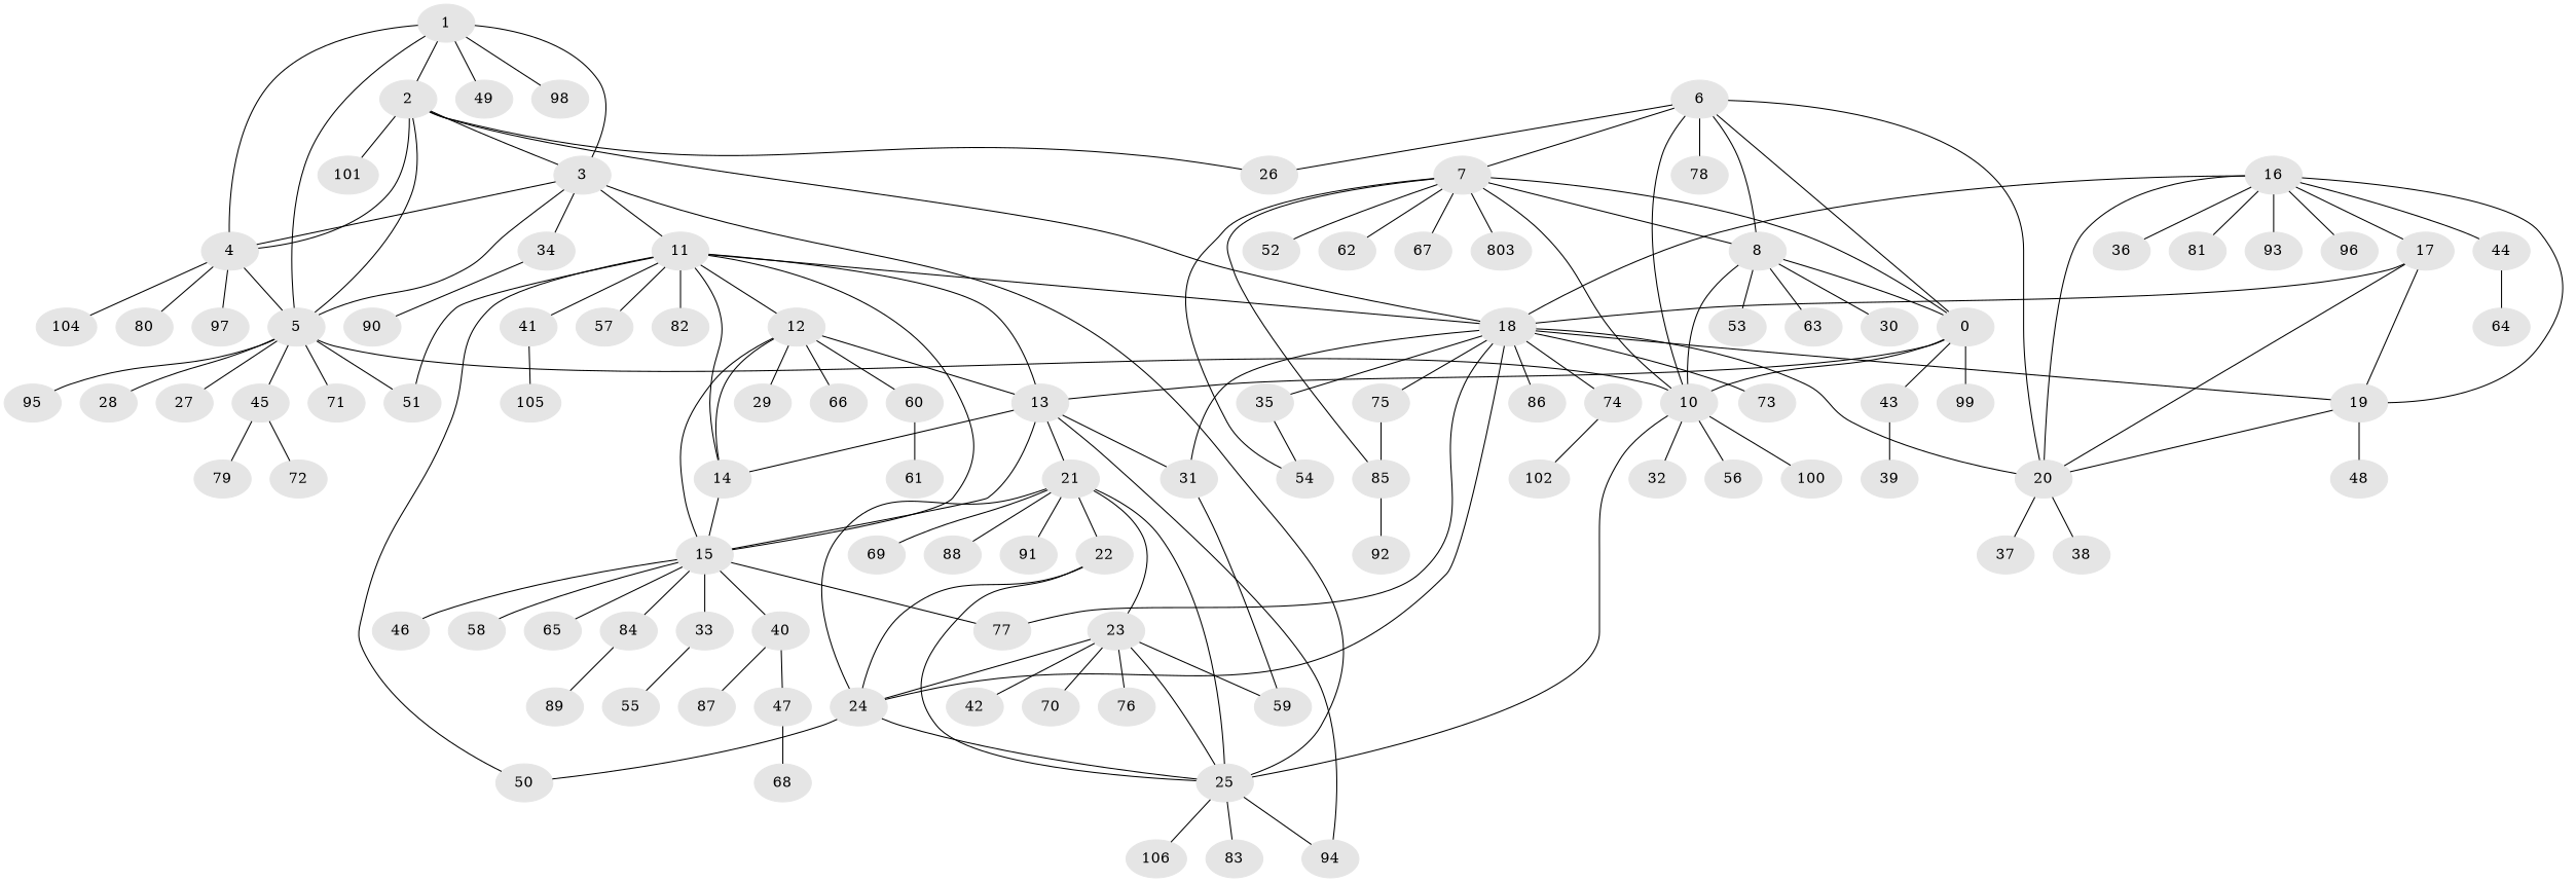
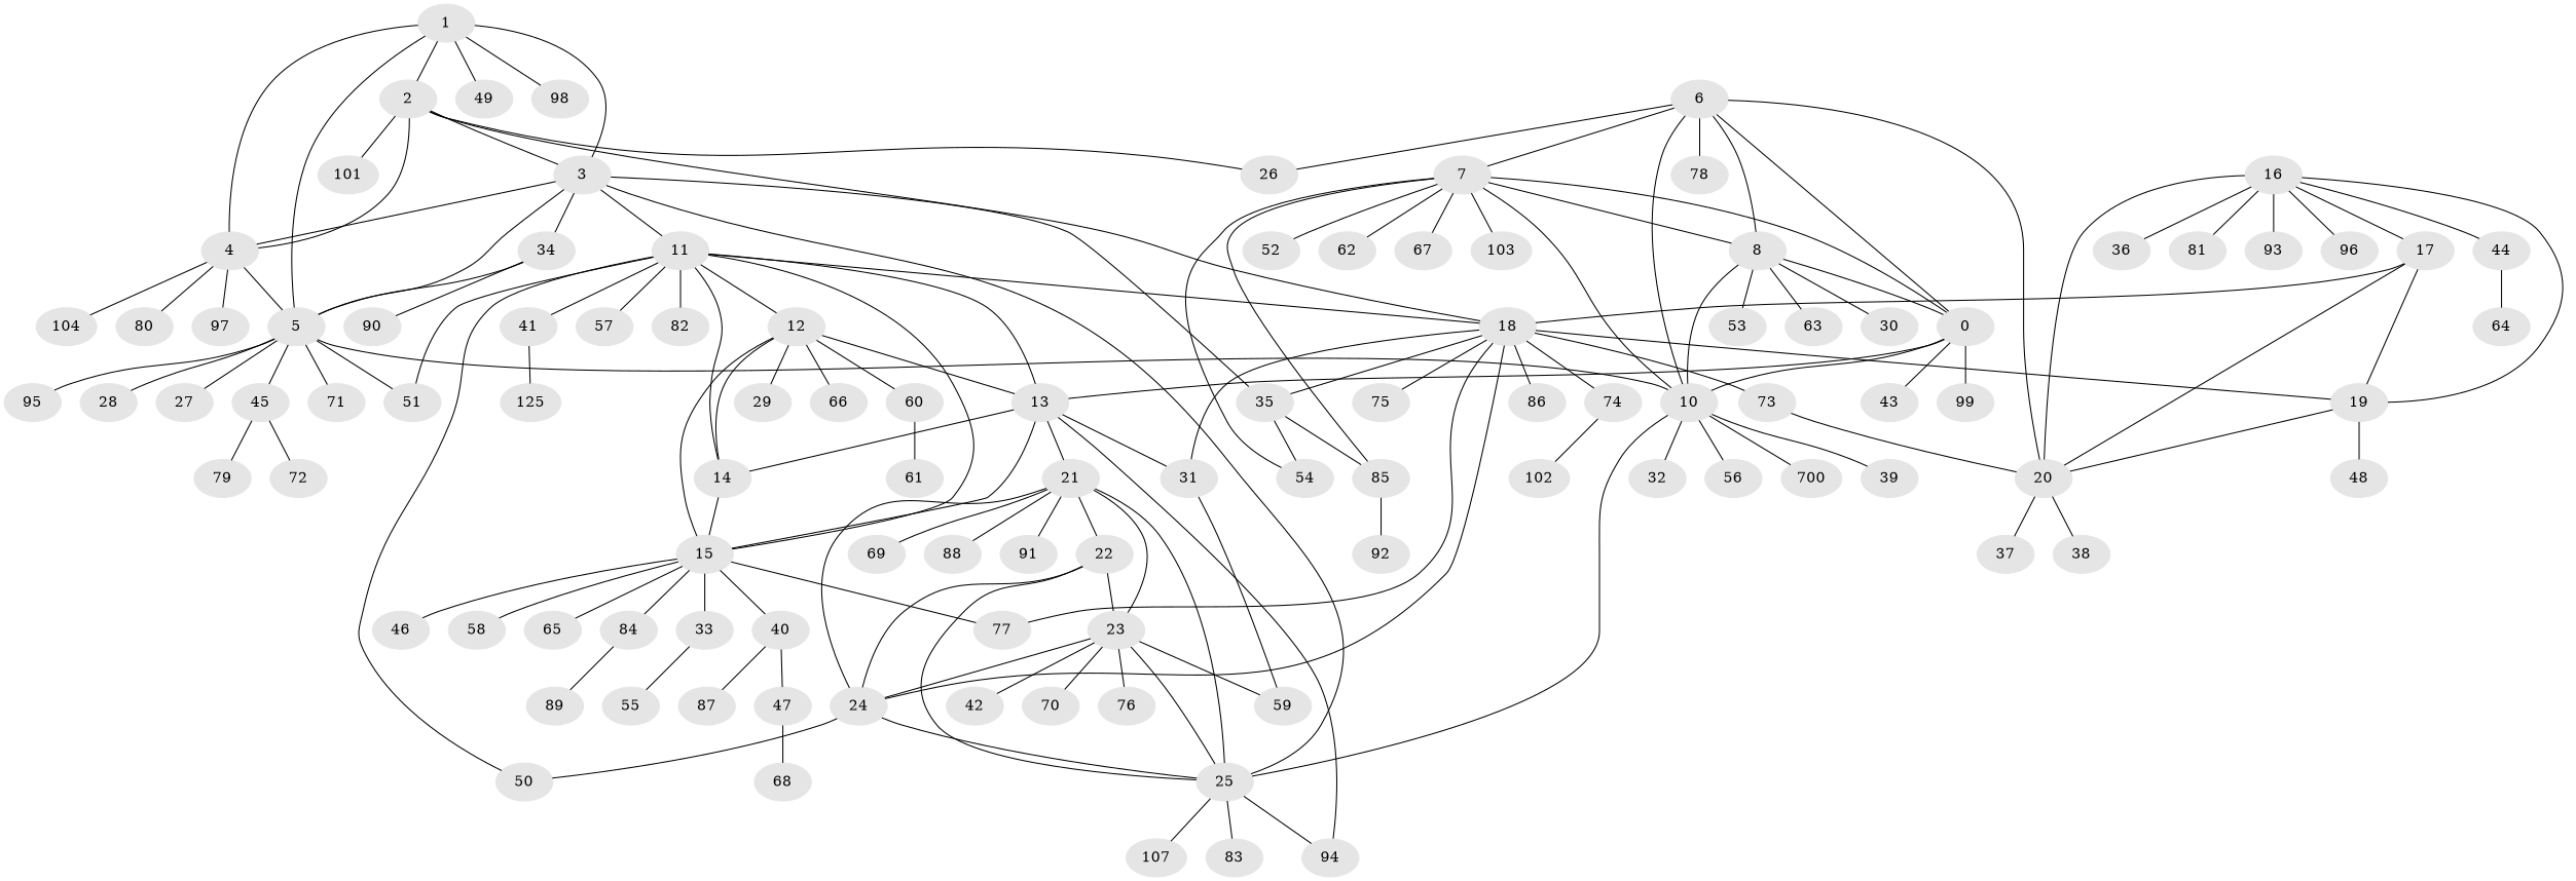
  graph {
    node [color=gray90 style=filled]
    1
    2
    3
    4
    5
    49
    98
    18
    26
    101
    11
    25
    34
    35
    80
    97
    104
    10
    27
    28
    45
    51
    71
    95
    20
    31
    77
    19
    24
    73
    74
    75
    86
    13
    12
    14
    15
    41
    50
    57
    82
    94
    83
-   106
+   106 [label=107]
    90
    54
    85
    32
    39
    56
-   100
+   100 [label=700]
    72
    79
    6
    7
    8
    n57 [label=0]
    78
    52
    62
    67
-   103 [label=803]
+   103
    30
    53
    63
    43
    99
    37
    38
    92
    21
    29
    60
    66
    33
    40
    46
    58
    65
    84
-   105
+   105 [label=125]
    61
    22
    23
    69
    88
    91
    59
    55
    47
    87
    89
    16
    17
    36
    44
    81
    93
    96
    48
    64
    102
    42
    70
    76
    68
    1 -- 2
    1 -- 3
    1 -- 4
    1 -- 5
    1 -- 49
    1 -- 98
    2 -- 3
    2 -- 4
-   2 -- 5
+   34 -- 5
    2 -- 18
    2 -- 26
    2 -- 101
    3 -- 4
    3 -- 5
    3 -- 11
    3 -- 25
    3 -- 34
+   3 -- 35
    4 -- 5
    4 -- 80
    4 -- 97
    4 -- 104
    5 -- 10
    5 -- 27
    5 -- 28
    5 -- 45
    5 -- 51
    5 -- 71
    5 -- 95
    18 -- 35
-   18 -- 20
+   73 -- 20
    18 -- 31
    18 -- 77
    18 -- 19
    18 -- 24
    18 -- 73
    18 -- 74
    18 -- 75
    18 -- 86
    11 -- 18
    11 -- 51
    11 -- 13
    11 -- 12
    11 -- 14
    11 -- 15
    11 -- 41
    11 -- 50
    11 -- 57
    11 -- 82
    25 -- 94
    25 -- 83
    25 -- 106
    34 -- 90
    35 -- 54
-   75 -- 85
+   35 -- 85
    10 -- 25
    10 -- 32
-   43 -- 39
+   10 -- 39
    10 -- 56
    10 -- 100
    45 -- 72
    45 -- 79
    20 -- 37
    20 -- 38
    31 -- 59
    19 -- 20
    19 -- 48
    24 -- 25
    24 -- 50
    74 -- 102
    13 -- 31
    13 -- 14
    13 -- 15
    13 -- 94
    13 -- 21
    12 -- 13
    12 -- 14
    12 -- 15
    12 -- 29
    12 -- 60
    12 -- 66
    14 -- 15
    15 -- 77
    15 -- 33
    15 -- 40
    15 -- 46
    15 -- 58
    15 -- 65
    15 -- 84
    41 -- 105
    85 -- 92
    6 -- 26
    6 -- 10
    6 -- 20
    6 -- 7
    6 -- 8
    6 -- n57
    6 -- 78
    7 -- 10
    7 -- 54
    7 -- 85
    7 -- 8
    7 -- n57
    7 -- 52
    7 -- 62
    7 -- 67
    7 -- 103
    8 -- 10
    8 -- n57
    8 -- 30
    8 -- 53
    8 -- 63
    n57 -- 10
    n57 -- 13
    n57 -- 43
    n57 -- 99
    21 -- 25
    21 -- 24
    21 -- 22
    21 -- 23
    21 -- 69
    21 -- 88
    21 -- 91
    60 -- 61
    33 -- 55
    40 -- 47
    40 -- 87
    84 -- 89
    22 -- 25
    22 -- 24
+   22 -- 23
    23 -- 25
    23 -- 24
    23 -- 59
    23 -- 42
    23 -- 70
    23 -- 76
    47 -- 68
-   16 -- 18
    16 -- 20
    16 -- 19
    16 -- 17
    16 -- 36
    16 -- 44
    16 -- 81
    16 -- 93
    16 -- 96
    17 -- 18
    17 -- 20
    17 -- 19
    44 -- 64
  }
